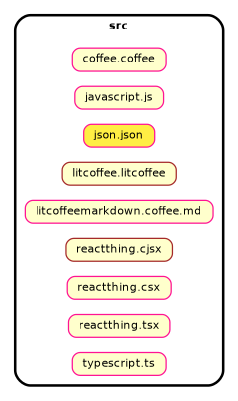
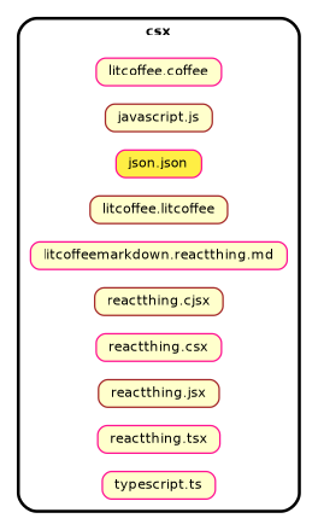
  strict digraph {
    compound=true
    fillcolor="#ffffff"
    fontname="Helvetica-bold"
    fontsize=9
    nodesep=0.16
    ordering=out
    rankdir=LR
    ranksep=0.18
    splines=true
    style="rounded,bold,filled"
    node [fillcolor="#ffffcc" fontname=Helvetica fontsize=9 shape=box style="rounded, filled" color=deeppink]
-   n1 [height=0.2 label="coffee.coffee"]
-   n2 [height=0.2 label="javascript.js"]
+   n1 [height=0.2 label="litcoffee.coffee"]
+   n2 [height=0.2 label="javascript.js" color=brown]
    n3 [fillcolor="#ffee44" height=0.2 label="json.json"]
    n4 [height=0.2 label="litcoffee.litcoffee" color=brown]
-   n5 [height=0.2 label="litcoffeemarkdown.coffee.md"]
+   n5 [height=0.2 label="litcoffeemarkdown.reactthing.md"]
    n6 [height=0.2 label="reactthing.cjsx" color=brown]
    n7 [height=0.2 label="reactthing.csx"]
+   n8 [height=0.2 label="reactthing.jsx" color=brown]
    n9 [height=0.2 label="reactthing.tsx"]
    n10 [height=0.2 label="typescript.ts"]
    subgraph cluster_1 {
-     label=src
+     label=csx
      n1
      n2
      n3
      n4
      n5
      n6
      n7
+     n8
      n9
      n10
    }
  }
